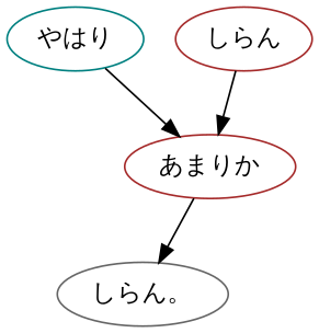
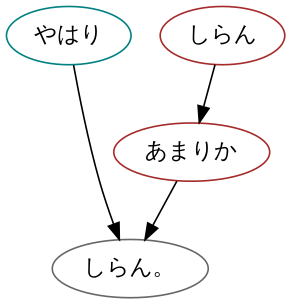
  digraph {
    node [color=brown]
    n1 [color=teal label="やはり"]
    n2 [color=gray40 label="しらん。"]
    n3 [label="しらん"]
    n4 [label="あまりか"]
-   n1 -> n4
+   n1 -> n2
    n3 -> n4
    n4 -> n2
  }
